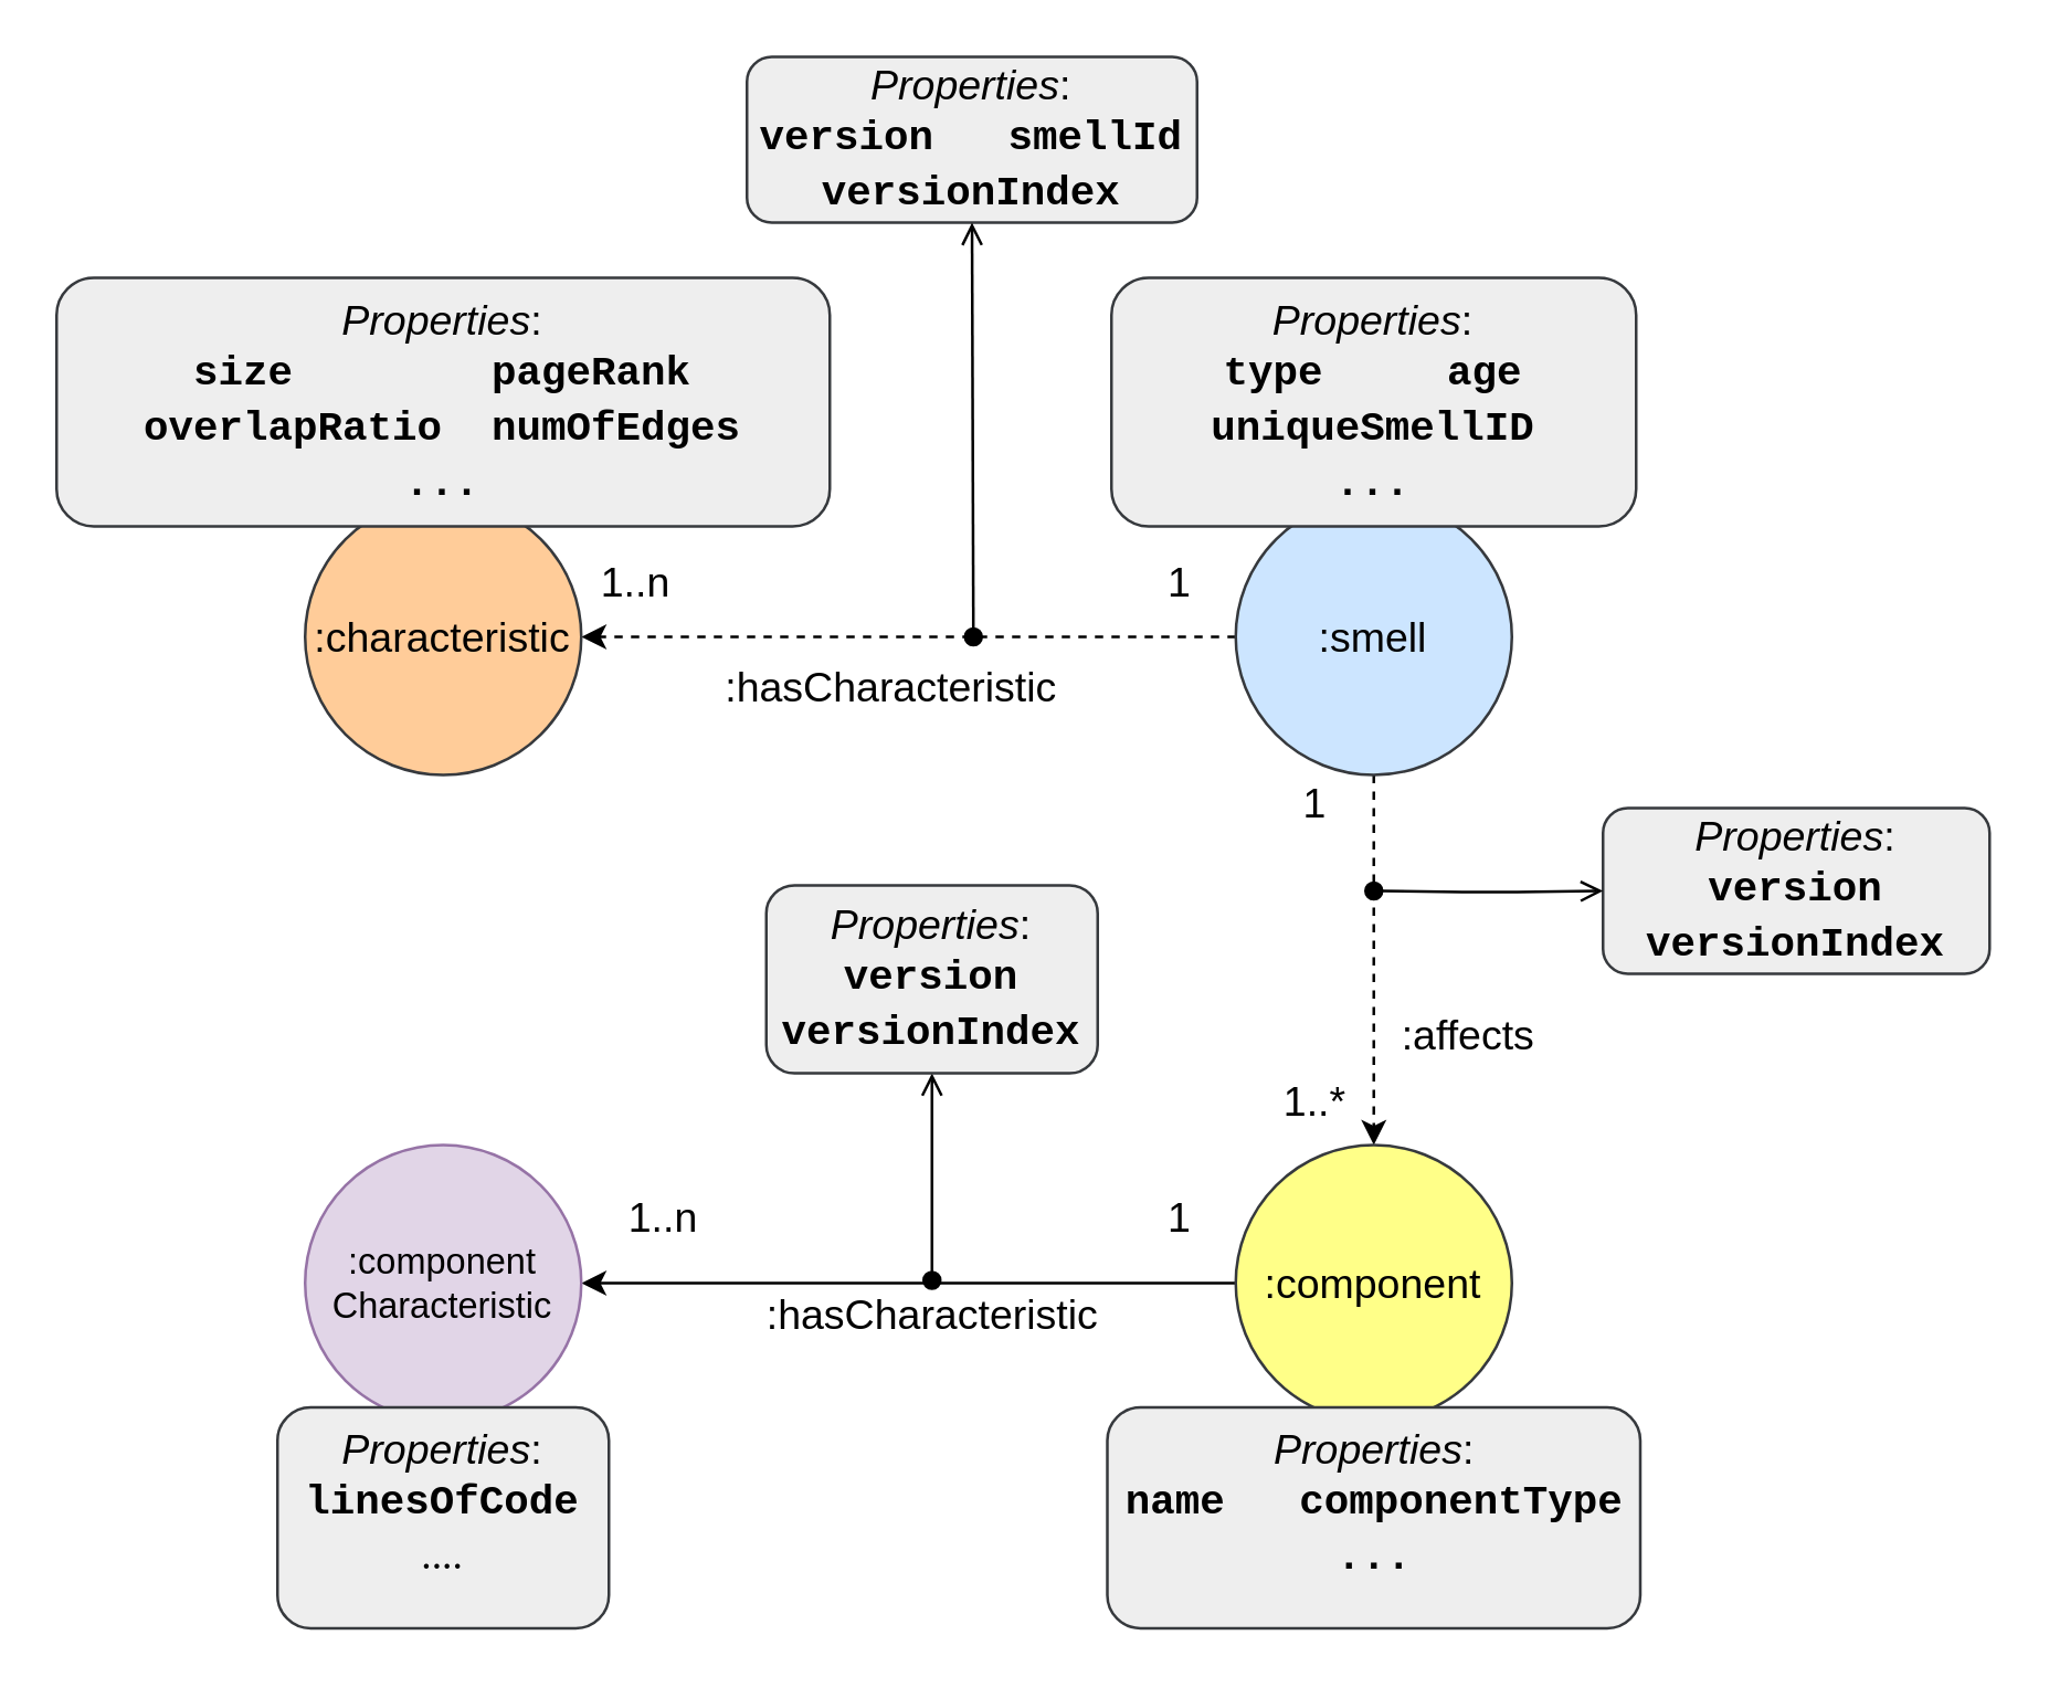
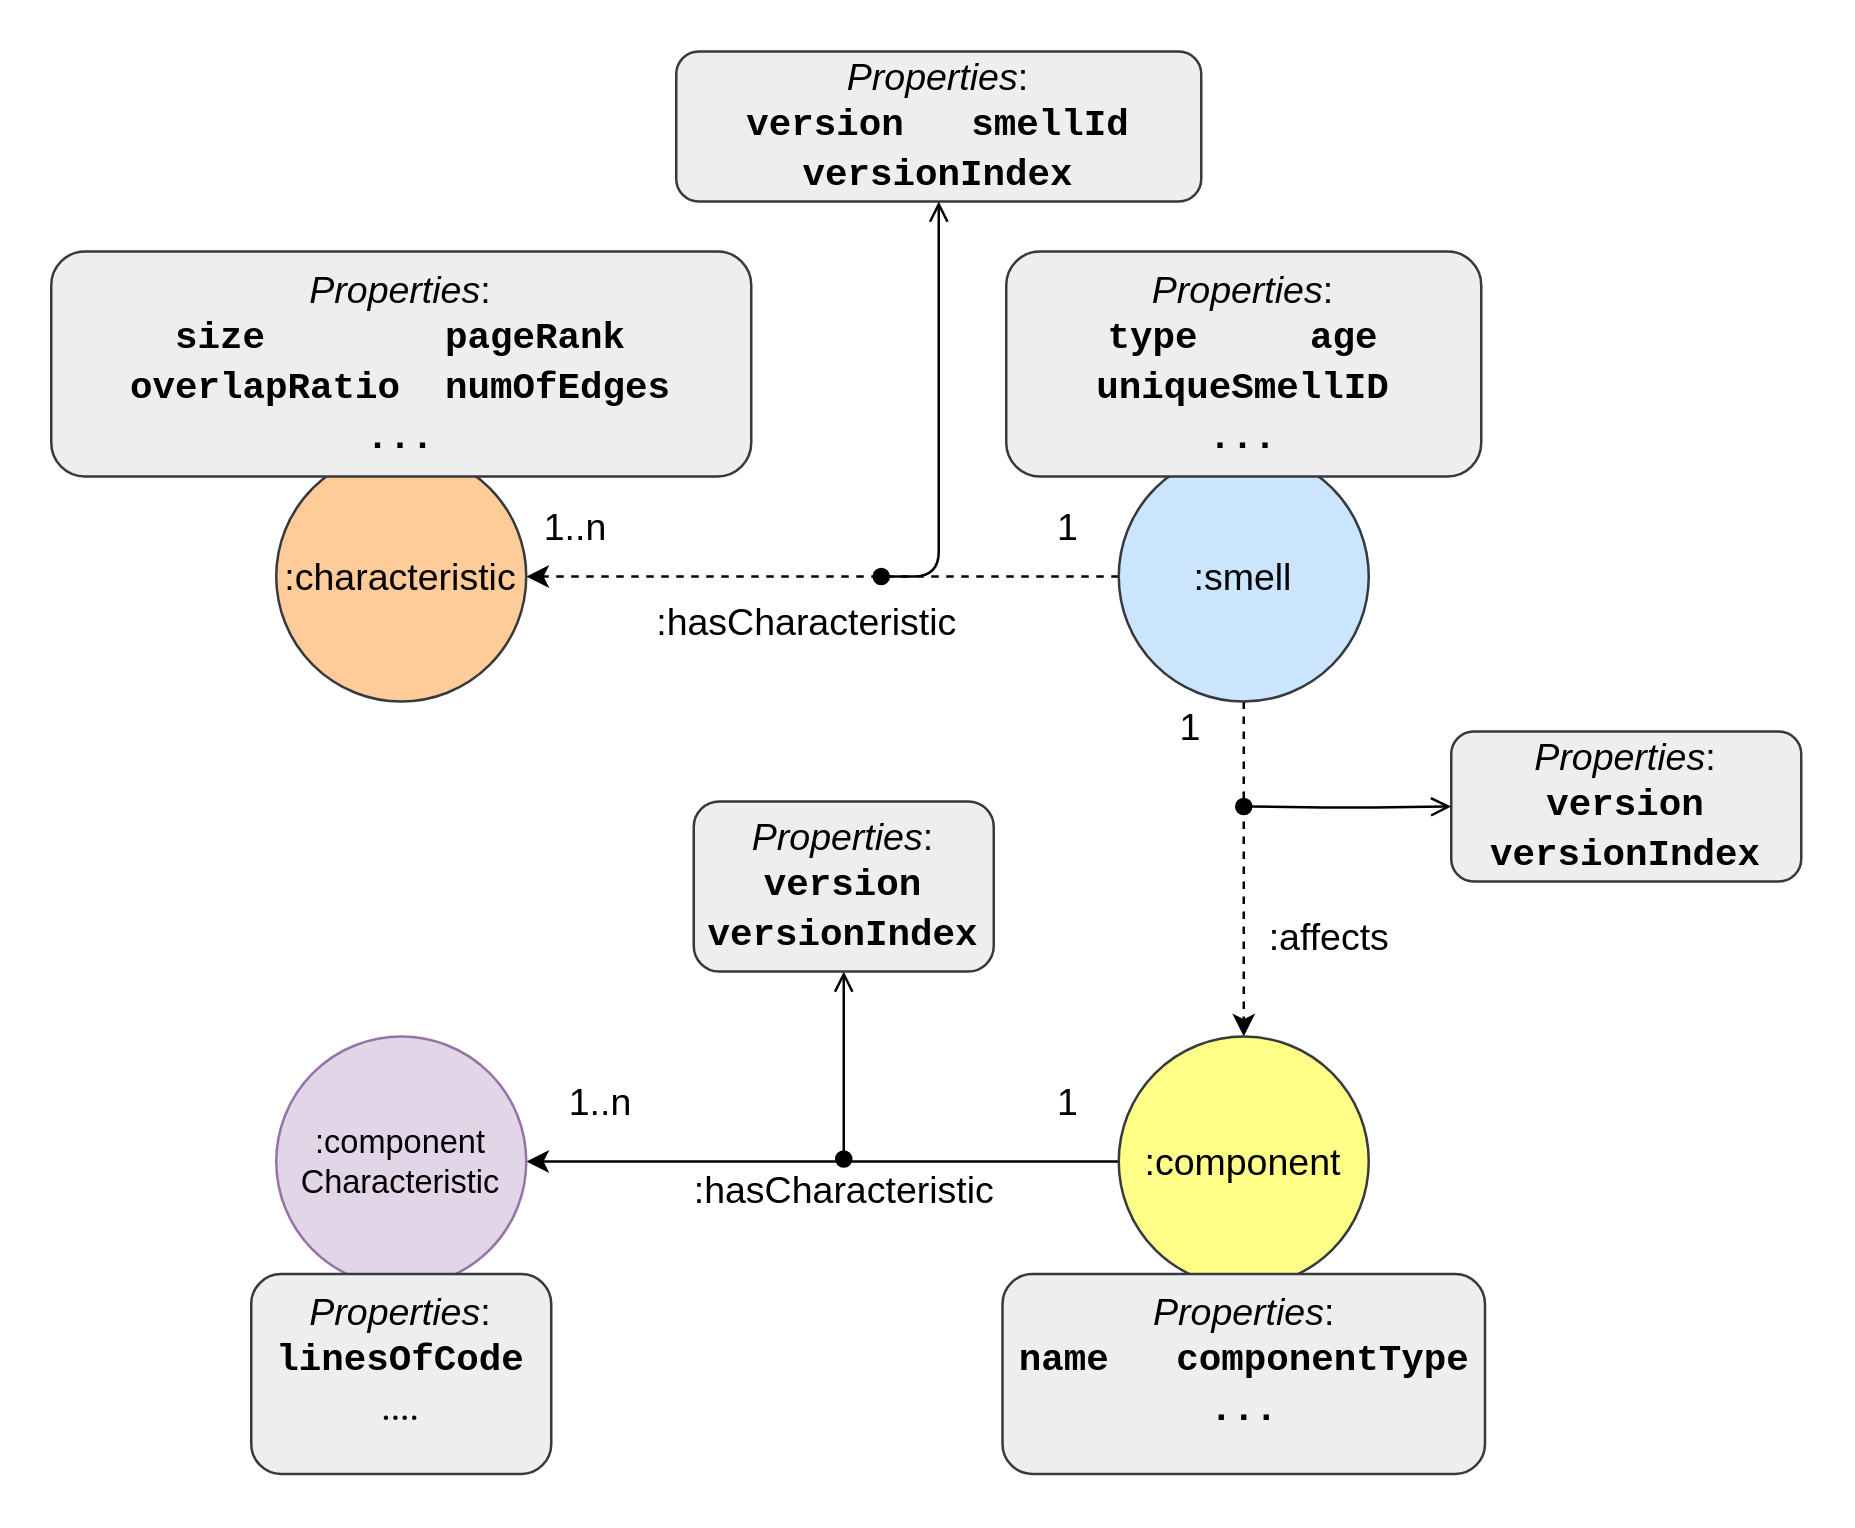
  <mxCell id="0" />
  <mxCell id="1" parent="0" />
  <mxCell id="2" style="edgeStyle=orthogonalEdgeStyle;rounded=0;html=1;entryX=1;entryY=0.5;jettySize=auto;orthogonalLoop=1;fontSize=15;labelPosition=center;verticalLabelPosition=bottom;align=center;verticalAlign=top;dashed=1;" parent="1" source="6" target="7" edge="1"><mxGeometry relative="1" as="geometry" /></mxCell>
  <mxCell id="3" value=":hasCharacteristic" style="text;html=1;resizable=0;points=[];align=center;verticalAlign=top;labelBackgroundColor=#ffffff;fontSize=15;labelPosition=center;verticalLabelPosition=bottom;" parent="2" vertex="1" connectable="0"><mxGeometry x="0.248" y="3" relative="1" as="geometry"><mxPoint x="22" as="offset" /></mxGeometry></mxCell>
  <mxCell id="4" style="edgeStyle=orthogonalEdgeStyle;rounded=0;html=1;jettySize=auto;orthogonalLoop=1;fontSize=15;dashed=1;" parent="1" source="6" target="9" edge="1"><mxGeometry relative="1" as="geometry" /></mxCell>
  <mxCell id="5" value=":affects" style="text;html=1;resizable=0;points=[];align=center;verticalAlign=middle;labelBackgroundColor=#ffffff;fontSize=15;" parent="4" vertex="1" connectable="0"><mxGeometry x="-0.26" y="5" relative="1" as="geometry"><mxPoint x="28" y="43.5" as="offset" /></mxGeometry></mxCell>
  <mxCell id="6" value=":smell" style="ellipse;whiteSpace=wrap;html=1;aspect=fixed;labelPosition=center;verticalLabelPosition=middle;align=center;verticalAlign=middle;fontSize=15;fillColor=#cce5ff;strokeColor=#36393d;" parent="1" vertex="1"><mxGeometry x="447" y="180" width="100" height="100" as="geometry" /></mxCell>
  <mxCell id="7" value=":characteristic" style="ellipse;whiteSpace=wrap;html=1;aspect=fixed;labelPosition=center;verticalLabelPosition=middle;align=center;verticalAlign=middle;fontSize=15;fillColor=#ffcc99;strokeColor=#36393d;" parent="1" vertex="1"><mxGeometry x="110" y="180" width="100" height="100" as="geometry" /></mxCell>
  <mxCell id="8" value=":hasCharacteristic" style="edgeStyle=orthogonalEdgeStyle;rounded=0;html=1;entryX=1;entryY=0.5;entryDx=0;entryDy=0;jettySize=auto;orthogonalLoop=1;fontSize=15;" parent="1" source="9" target="20" edge="1"><mxGeometry x="0.017" y="16" relative="1" as="geometry"><mxPoint x="11" y="-5" as="offset" /></mxGeometry></mxCell>
  <mxCell id="9" value=":component&lt;br style=&quot;font-size: 15px;&quot;&gt;" style="ellipse;whiteSpace=wrap;html=1;aspect=fixed;labelPosition=center;verticalLabelPosition=middle;align=center;verticalAlign=middle;fontSize=15;fillColor=#ffff88;strokeColor=#36393d;" parent="1" vertex="1"><mxGeometry x="447" y="414" width="100" height="100" as="geometry" /></mxCell>
  <mxCell id="10" value="&lt;font face=&quot;Helvetica&quot;&gt;&lt;i&gt;Properties&lt;/i&gt;:&lt;/font&gt;&lt;br&gt;&lt;font face=&quot;Courier New&quot;&gt;&lt;b&gt;type&amp;nbsp; &amp;nbsp; &amp;nbsp;&lt;/b&gt;&lt;/font&gt;&lt;b&gt;&lt;font face=&quot;Courier New&quot;&gt;age&lt;br&gt;&lt;/font&gt;&lt;/b&gt;&lt;b style=&quot;font-family: &amp;#34;courier new&amp;#34;&quot;&gt;uniqueSmellID &lt;br&gt;...&lt;/b&gt;&lt;b&gt;&lt;font face=&quot;Courier New&quot;&gt;&lt;br&gt;&lt;/font&gt;&lt;/b&gt;" style="rounded=1;fontSize=15;align=center;html=1;whiteSpace=wrap;fontFamily=Consolas;fillColor=#eeeeee;strokeColor=#36393d;" parent="1" vertex="1"><mxGeometry x="402" y="100" width="190" height="90" as="geometry" /></mxCell>
  <mxCell id="11" value="&lt;font face=&quot;Helvetica&quot;&gt;&lt;i&gt;Properties&lt;/i&gt;:&lt;/font&gt;&lt;br&gt;&lt;font face=&quot;Courier New&quot;&gt;&lt;b&gt;size&amp;nbsp; &amp;nbsp; &amp;nbsp; &amp;nbsp; pageRank&lt;br&gt;overlapRatio&amp;nbsp; numOfEdges&lt;br&gt;...&lt;br&gt;&lt;/b&gt;&lt;/font&gt;" style="rounded=1;fontSize=15;align=center;html=1;whiteSpace=wrap;fontFamily=Consolas;fillColor=#eeeeee;strokeColor=#36393d;" parent="1" vertex="1"><mxGeometry x="20" y="100" width="280" height="90" as="geometry" /></mxCell>
- <mxCell id="12" value="&lt;font face=&quot;Helvetica&quot;&gt;&lt;i&gt;Properties&lt;/i&gt;:&lt;/font&gt;&lt;br&gt;&lt;b&gt;&lt;font face=&quot;Courier New&quot;&gt;version&amp;nbsp; &amp;nbsp;smellId&lt;br&gt;versionIndex&lt;br&gt;&lt;/font&gt;&lt;/b&gt;" style="rounded=1;fontSize=15;align=center;html=1;whiteSpace=wrap;fontFamily=Consolas;fillColor=#eeeeee;strokeColor=#36393d;" parent="1" vertex="1"><mxGeometry x="270" y="20" width="163" height="60" as="geometry" /></mxCell>
+ <mxCell id="12" value="&lt;font face=&quot;Helvetica&quot;&gt;&lt;i&gt;Properties&lt;/i&gt;:&lt;/font&gt;&lt;br&gt;&lt;b&gt;&lt;font face=&quot;Courier New&quot;&gt;version&amp;nbsp; &amp;nbsp;smellId&lt;br&gt;versionIndex&lt;br&gt;&lt;/font&gt;&lt;/b&gt;" style="rounded=1;fontSize=15;align=center;html=1;whiteSpace=wrap;fontFamily=Consolas;fillColor=#eeeeee;strokeColor=#36393d;" parent="1" vertex="1"><mxGeometry x="270" y="20" width="210" height="60" as="geometry" /></mxCell>
  <mxCell id="13" value="" style="endArrow=open;html=1;fontSize=15;entryX=0.5;entryY=1;edgeStyle=orthogonalEdgeStyle;startArrow=oval;startFill=1;endFill=0;entryDx=0;entryDy=0;" parent="1" target="12" edge="1"><mxGeometry width="50" height="50" relative="1" as="geometry"><mxPoint x="352" y="230" as="sourcePoint" /><mxPoint x="230" y="500" as="targetPoint" /><Array as="points"><mxPoint x="352" y="230" /></Array></mxGeometry></mxCell>
  <mxCell id="14" value="&lt;font face=&quot;Helvetica&quot;&gt;&lt;i&gt;Properties&lt;/i&gt;:&lt;/font&gt;&lt;br&gt;&lt;font face=&quot;Courier New&quot;&gt;&lt;b&gt;name&amp;nbsp; &amp;nbsp;componentType&lt;br&gt;...&lt;br&gt;&lt;/b&gt;&lt;/font&gt;" style="rounded=1;fontSize=15;align=center;html=1;whiteSpace=wrap;fontFamily=Consolas;fillColor=#eeeeee;strokeColor=#36393d;verticalAlign=top;" parent="1" vertex="1"><mxGeometry x="400.5" y="509" width="193" height="80" as="geometry" /></mxCell>
- <mxCell id="15" value="1..*" style="text;html=1;strokeColor=none;fillColor=none;align=center;verticalAlign=middle;whiteSpace=wrap;rounded=0;fontSize=15;" parent="1" vertex="1"><mxGeometry x="456" y="387.5" width="40" height="20" as="geometry" /></mxCell>
  <mxCell id="16" value="1..n" style="text;html=1;strokeColor=none;fillColor=none;align=center;verticalAlign=middle;whiteSpace=wrap;rounded=0;fontSize=15;" parent="1" vertex="1"><mxGeometry x="210" y="200" width="40" height="20" as="geometry" /></mxCell>
  <mxCell id="17" value="" style="endArrow=open;html=1;fontSize=15;entryX=0.5;entryY=1;edgeStyle=orthogonalEdgeStyle;startArrow=oval;startFill=1;endFill=0;entryDx=0;entryDy=0;" parent="1" target="18" edge="1"><mxGeometry width="50" height="50" relative="1" as="geometry"><mxPoint x="337" y="463" as="sourcePoint" /><mxPoint x="311.5" y="311" as="targetPoint" /><Array as="points"><mxPoint x="337" y="463" /></Array></mxGeometry></mxCell>
  <mxCell id="18" value="&lt;font face=&quot;Helvetica&quot;&gt;&lt;i&gt;Properties&lt;/i&gt;:&lt;/font&gt;&lt;br&gt;&lt;font face=&quot;Courier New&quot;&gt;&lt;b&gt;version versionIndex&lt;/b&gt;&lt;/font&gt;" style="rounded=1;fontSize=15;align=center;html=1;whiteSpace=wrap;fontFamily=Consolas;fillColor=#eeeeee;strokeColor=#36393d;" parent="1" vertex="1"><mxGeometry x="277" y="320" width="120" height="68" as="geometry" /></mxCell>
  <mxCell id="19" value="1" style="text;html=1;strokeColor=none;fillColor=none;align=center;verticalAlign=middle;whiteSpace=wrap;rounded=0;fontSize=15;" parent="1" vertex="1"><mxGeometry x="456" y="280" width="40" height="20" as="geometry" /></mxCell>
  <mxCell id="20" value=":component&lt;br&gt;Characteristic" style="ellipse;whiteSpace=wrap;html=1;aspect=fixed;labelPosition=center;verticalLabelPosition=middle;align=center;verticalAlign=middle;fontSize=13;fillColor=#e1d5e7;strokeColor=#9673a6;" parent="1" vertex="1"><mxGeometry x="110" y="414" width="100" height="100" as="geometry" /></mxCell>
  <mxCell id="21" value="&lt;font face=&quot;Helvetica&quot;&gt;&lt;i&gt;Properties&lt;/i&gt;:&lt;/font&gt;&lt;br&gt;&lt;b&gt;&lt;font face=&quot;Courier New&quot;&gt;linesOfCode&lt;br&gt;&lt;/font&gt;&lt;/b&gt;...." style="rounded=1;fontSize=15;align=center;html=1;whiteSpace=wrap;fontFamily=Consolas;fillColor=#eeeeee;strokeColor=#36393d;verticalAlign=top;" parent="1" vertex="1"><mxGeometry x="100" y="509" width="120" height="80" as="geometry" /></mxCell>
  <mxCell id="22" value="&lt;font face=&quot;Helvetica&quot;&gt;&lt;i&gt;Properties&lt;/i&gt;:&lt;/font&gt;&lt;br&gt;&lt;font face=&quot;Courier New&quot;&gt;&lt;b&gt;version &lt;br&gt;versionIndex&lt;/b&gt;&lt;/font&gt;" style="rounded=1;fontSize=15;align=center;html=1;whiteSpace=wrap;fontFamily=Consolas;fillColor=#eeeeee;strokeColor=#36393d;" parent="1" vertex="1"><mxGeometry x="580" y="292" width="140" height="60" as="geometry" /></mxCell>
  <mxCell id="23" value="" style="endArrow=open;html=1;fontSize=15;entryX=0;entryY=0.5;edgeStyle=orthogonalEdgeStyle;startArrow=oval;startFill=1;endFill=0;entryDx=0;entryDy=0;" parent="1" target="22" edge="1"><mxGeometry width="50" height="50" relative="1" as="geometry"><mxPoint x="497" y="322" as="sourcePoint" /><mxPoint x="347" y="398" as="targetPoint" /></mxGeometry></mxCell>
  <mxCell id="24" value="1..n" style="text;html=1;strokeColor=none;fillColor=none;align=center;verticalAlign=middle;whiteSpace=wrap;rounded=0;fontSize=15;" vertex="1" parent="1"><mxGeometry x="220" y="430" width="40" height="20" as="geometry" /></mxCell>
  <mxCell id="25" value="1" style="text;html=1;strokeColor=none;fillColor=none;align=center;verticalAlign=middle;whiteSpace=wrap;rounded=0;fontSize=15;" vertex="1" parent="1"><mxGeometry x="407" y="430" width="40" height="20" as="geometry" /></mxCell>
  <mxCell id="26" value="1" style="text;html=1;strokeColor=none;fillColor=none;align=center;verticalAlign=middle;whiteSpace=wrap;rounded=0;fontSize=15;" vertex="1" parent="1"><mxGeometry x="407" y="200" width="40" height="20" as="geometry" /></mxCell>
